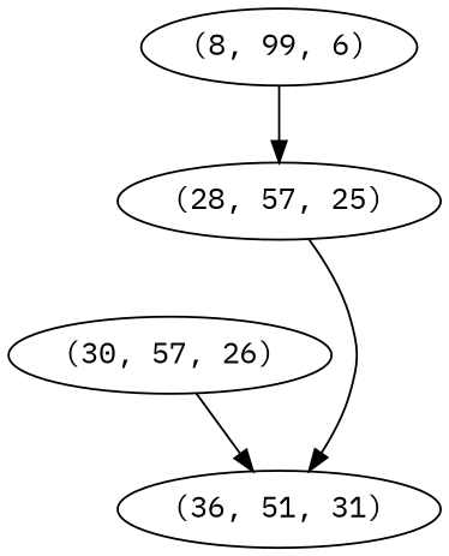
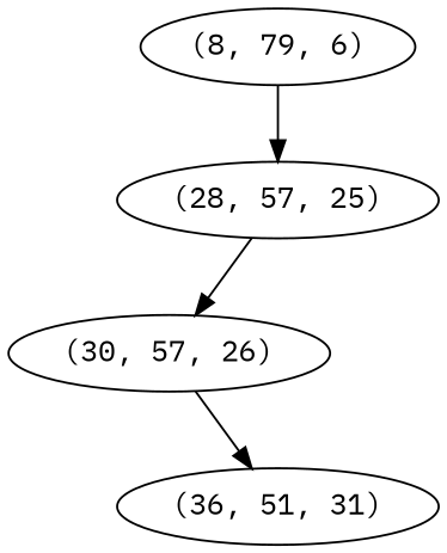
  digraph {
    fontname="IBM Plex Mono"
    node [fontname="IBM Plex Mono"]
    edge [fontname="IBM Plex Mono"]
    n1 [label="(28, 57, 25)"]
-   "(8, 79, 6)" [label="(8, 99, 6)"]
+   "(8, 79, 6)"
    "(30, 57, 26)"
    "(36, 51, 31)"
-   n1 -> "(36, 51, 31)"
+   n1 -> "(30, 57, 26)"
    "(8, 79, 6)" -> n1
    "(30, 57, 26)" -> "(36, 51, 31)"
  }
